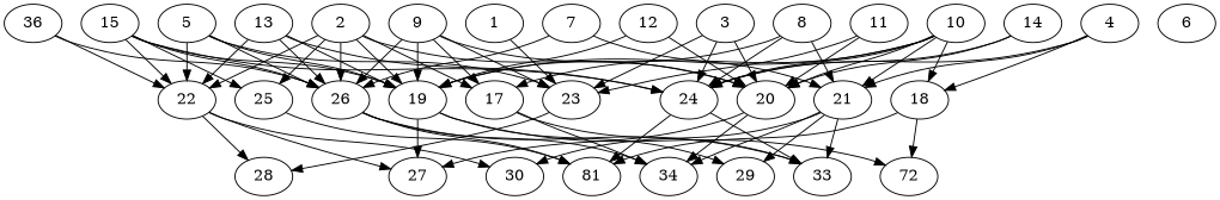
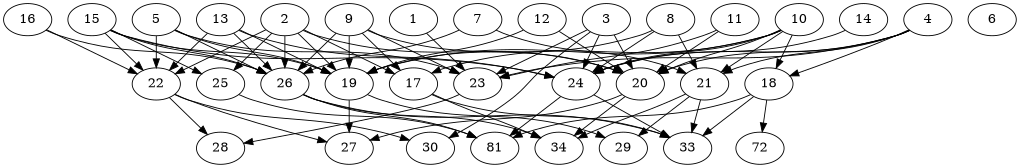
  digraph {
    node [alpha=0.09]
    1 [expect_size=36945920]
    23 [alpha=0.12 expect_size=22434816]
    28 [alpha=0.19 expect_size=20858880]
    2 [alpha=0.17 expect_size=14361600]
    17 [alpha=0.16 expect_size=42442752]
    19 [expect_size=17866752]
    20 [alpha=0.18 expect_size=23535616]
    22 [alpha=0.07 expect_size=8024064]
    25 [alpha=0.19 expect_size=20529152]
    26 [alpha=0.08 expect_size=47101952]
    33 [alpha=0.17 expect_size=35450880]
    34 [alpha=0.06 expect_size=15492096]
    n13 [alpha=0.01 expect_size=17770496 label=72]
    27 [alpha=0.14 expect_size=29250560]
    29 [alpha=0.18 expect_size=44341248]
    30 [alpha=0.15 expect_size=19034112]
    n17 [alpha=0.13 expect_size=15338496 label=81]
    3 [alpha=0.06 expect_size=46727168]
    24 [alpha=0.00 expect_size=27833344]
    4 [alpha=0.13 expect_size=15697920]
    18 [alpha=0.10 expect_size=18267136]
    21 [alpha=0.01 expect_size=33476608]
    5 [alpha=0.13 expect_size=28876800]
    6 [alpha=0.15 expect_size=32295936]
    7 [alpha=0.10 expect_size=41446400]
    8 [alpha=0.20 expect_size=52291584]
    9 [alpha=0.02 expect_size=38457344]
    10 [alpha=0.04 expect_size=46082048]
    11 [expect_size=8239104]
    12 [alpha=0.06 expect_size=29510656]
    13 [alpha=0.02 expect_size=23340032]
    14 [alpha=0.17 expect_size=36981760]
    15 [alpha=0.11 expect_size=21406720]
-   16 [alpha=0.12 expect_size=6047744 label=36]
+   16 [alpha=0.12 expect_size=6047744]
    1 -> 23
    23 -> 28
    2 -> 17
    2 -> 19
    2 -> 20
    2 -> 22
    2 -> 25
    2 -> 26
    17 -> 33
    17 -> 34
-   19 -> n13
    19 -> 27
    19 -> 29
    20 -> 34
    20 -> 27
    22 -> 28
    22 -> 27
    22 -> 30
    25 -> n17
    26 -> 33
    26 -> 34
    26 -> n17
    3 -> 23
    3 -> 20
    3 -> 24
    24 -> 33
    24 -> n17
+   4 -> 23
    4 -> 24
    4 -> 18
    4 -> 21
+   18 -> 33
    18 -> n13
    18 -> n17
    21 -> 33
    21 -> 34
    21 -> 29
-   21 -> 30
+   3 -> 30
    5 -> 23
    5 -> 19
    5 -> 22
    5 -> 26
    7 -> 26
    7 -> 21
    8 -> 19
    8 -> 24
    8 -> 21
    9 -> 23
    9 -> 17
    9 -> 19
    9 -> 20
    9 -> 26
    10 -> 17
    10 -> 19
    10 -> 20
    10 -> 24
    10 -> 18
    10 -> 21
    11 -> 23
    11 -> 20
    12 -> 19
    12 -> 20
    13 -> 19
    13 -> 22
    13 -> 26
    13 -> 24
-   14 -> 20
+   4 -> 20
    14 -> 24
    15 -> 19
    15 -> 22
    15 -> 25
    15 -> 26
    15 -> 24
    16 -> 22
    16 -> 26
  }
